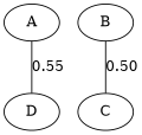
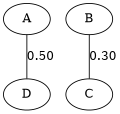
  graph {
    A
    D
    B
    C
-   A -- D [label=0.55]
-   B -- C [label=0.50]
+   A -- D [label=0.50]
+   B -- C [label=0.30]
  }
